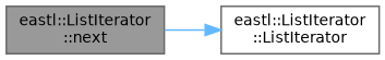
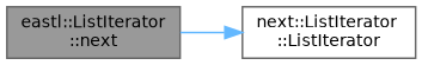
  digraph {
    rankdir=LR
    node [fontname=Helvetica fontsize=10 shape=box style=filled]
    n1 [color=gray40 fillcolor=grey60 fontcolor=black height=0.2 label="eastl::ListIterator\l::next" width=0.4]
-   n2 [color=grey40 fillcolor=white height=0.2 label="eastl::ListIterator\l::ListIterator" width=0.4]
+   n2 [color=grey40 fillcolor=white height=0.2 label="next::ListIterator\l::ListIterator" width=0.4]
    n1 -> n2 [color=steelblue1 fontname=Helvetica fontsize=10 labelfontname=Helvetica labelfontsize=10 style=solid]
  }
